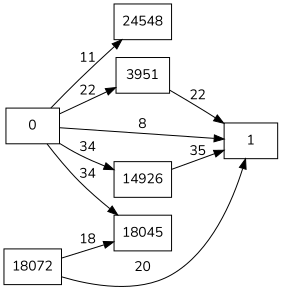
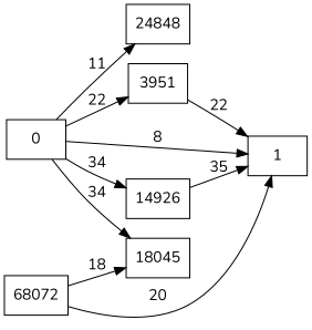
  digraph {
    fontname=Nunito
    rankdir=LR
    node [fontname=Nunito shape=rectangle]
    edge [fontname=Nunito]
    n1 [label=3951]
    1
    14926
-   18072
+   18072 [label=68072]
    18045
    0
-   24848 [label=24548]
+   24848
    n1 -> 1 [label=22]
    14926 -> 1 [label=35]
    18072 -> 1 [label=20]
    18072 -> 18045 [label=18]
    0 -> n1 [label=22]
    0 -> 1 [label=8]
    0 -> 14926 [label=34]
    0 -> 18045 [label=34]
    0 -> 24848 [label=11]
  }
